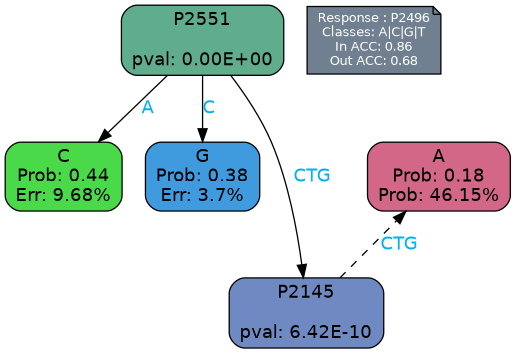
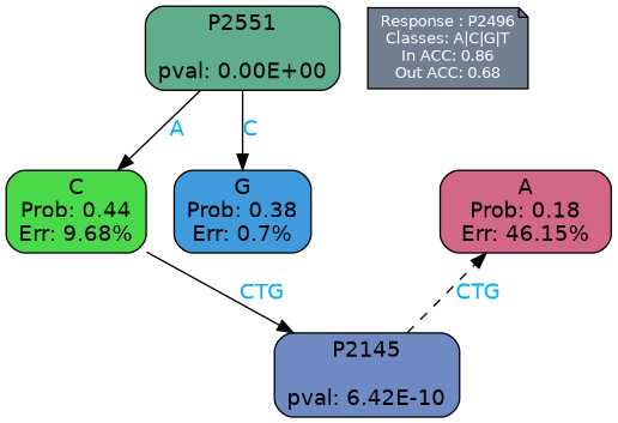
  digraph {
    ranksep=equally
    splines=polylines
    node [color=black fontname=helvetica shape=box style="filled, rounded"]
    edge [fontcolor=deepskyblue2 fontname=helvetica style=solid]
    n1 [fillcolor="#4ada49" label="C\nProb: 0.44\nErr: 9.68%"]
-   n2 [fillcolor="#3f9bde" label="G\nProb: 0.38\nErr: 3.7%"]
-   n3 [fillcolor="#d26788" label="A\nProb: 0.18\nProb: 46.15%"]
+   n2 [fillcolor="#3f9bde" label="G\nProb: 0.38\nErr: 0.7%"]
+   n3 [fillcolor="#d26788" label="A\nProb: 0.18\nErr: 46.15%"]
    n4 [align=left fillcolor=slategray fontcolor=white fontsize=10 label="Response : P2496\nClasses: A|C|G|T\nIn ACC: 0.86\nOut ACC: 0.68\n" shape=note style=filled]
    n5 [fillcolor="#5fad8d" label="P2551\n\npval: 0.00E+00"]
    n6 [fillcolor="#6f8ac2" label="P2145\n\npval: 6.42E-10"]
    subgraph sub_1 {
      rank=same
      n1
      n2
      n3
    }
    subgraph sub_2 {
      rank=same
      n4
      n5
    }
    n5 -> n1 [label=A]
    n5 -> n2 [label=C]
-   n5 -> n6 [label=CTG]
+   n1 -> n6 [label=CTG]
    n6 -> n3 [label=CTG style=dashed]
  }
